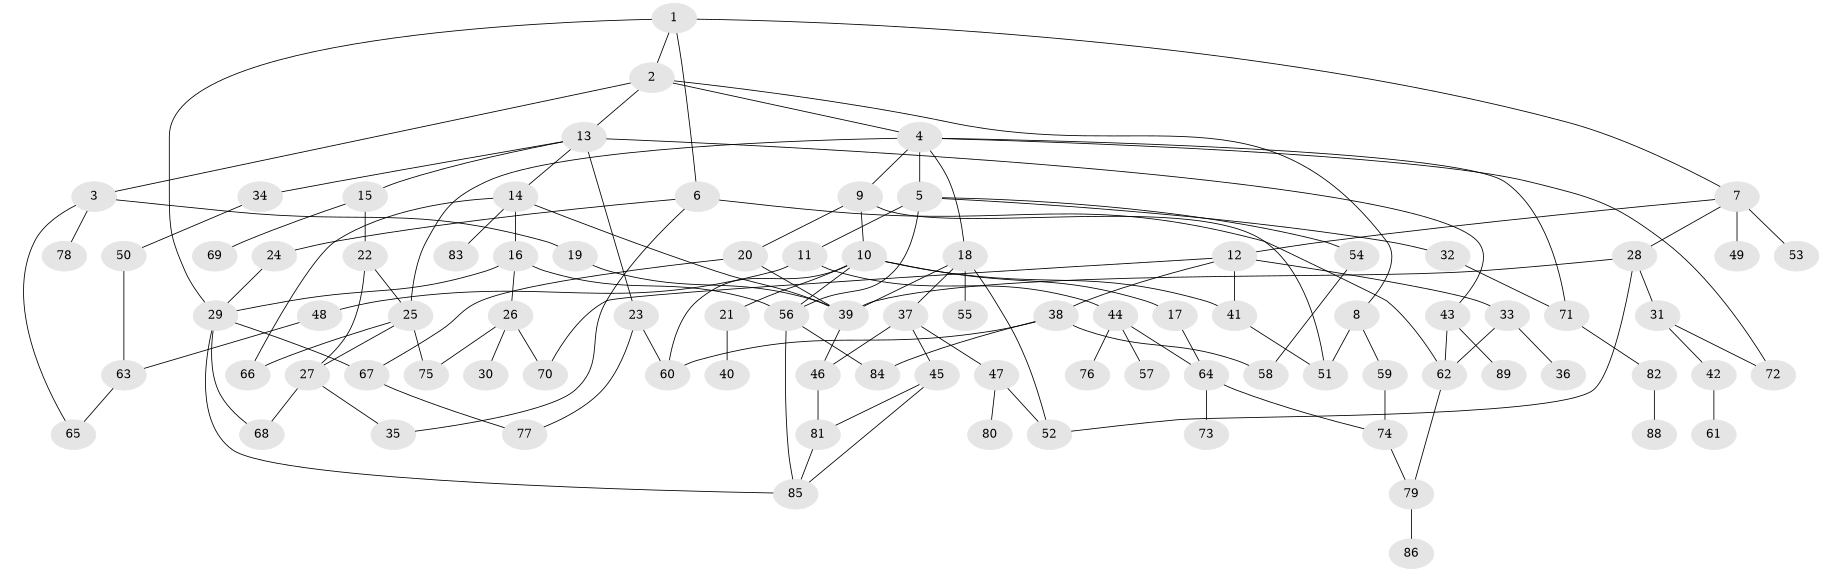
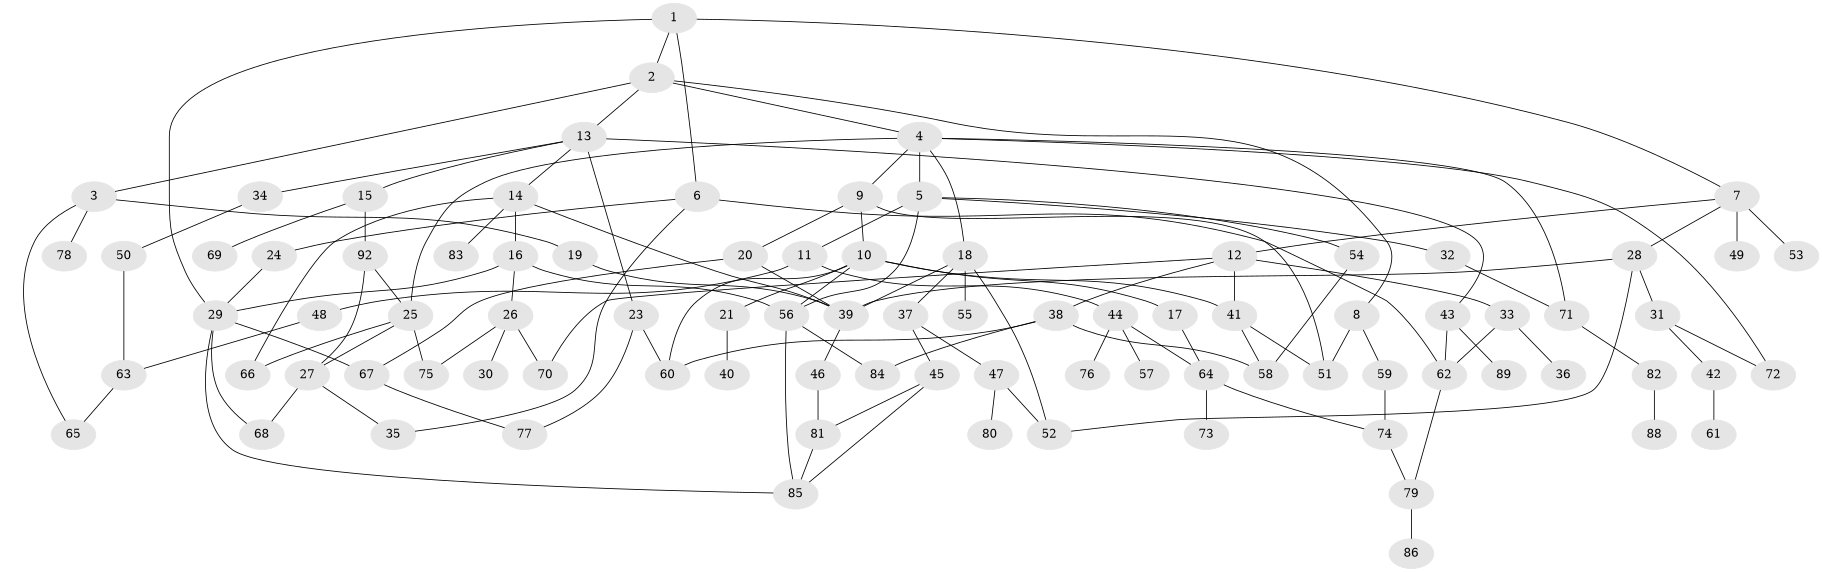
  graph {
    node [color=gray90 style=filled]
    1
    2
    6
    7
    29
    3
    4
    8
    13
    24
    35
    62
    12
    28
    49
    53
    67
    68
    85
    19
    65
    78
    5
    9
    18
    25
    71
    72
    51
    59
    14
    15
    23
    34
    43
    39
    11
    32
    54
    56
    10
    20
    37
    52
    55
    66
    27
    75
    82
    44
    48
    58
    84
    79
    41
    33
    38
    70
    31
    74
    17
    21
    60
    64
    40
    57
    76
    63
    36
    16
    83
-   22
+   22 [label=92]
    69
    77
    50
    89
    26
    46
    30
    73
    45
    47
    42
    61
    81
    80
    86
    88
    1 -- 2
    1 -- 6
    1 -- 7
    1 -- 29
    2 -- 3
    2 -- 4
    2 -- 8
    2 -- 13
    6 -- 24
    6 -- 35
    6 -- 62
    7 -- 12
    7 -- 28
    7 -- 49
    7 -- 53
    29 -- 67
    29 -- 68
    29 -- 85
    3 -- 19
    3 -- 65
    3 -- 78
    4 -- 5
    4 -- 9
    4 -- 18
    4 -- 25
    4 -- 71
    4 -- 72
    8 -- 51
    8 -- 59
    13 -- 14
    13 -- 15
    13 -- 23
    13 -- 34
    13 -- 43
    24 -- 29
    62 -- 79
    12 -- 41
    12 -- 33
    12 -- 38
    12 -- 70
    28 -- 39
    28 -- 52
    28 -- 31
    67 -- 77
    19 -- 39
    5 -- 11
    5 -- 32
    5 -- 54
    5 -- 56
    9 -- 51
    9 -- 10
    9 -- 20
    18 -- 39
    18 -- 37
    18 -- 52
    18 -- 55
    25 -- 66
    25 -- 27
    25 -- 75
    71 -- 82
    59 -- 74
    14 -- 39
    14 -- 66
    14 -- 16
    14 -- 83
    15 -- 22
    15 -- 69
    23 -- 60
    23 -- 77
    34 -- 50
    43 -- 62
    43 -- 89
    39 -- 46
    11 -- 44
    11 -- 48
    32 -- 71
    54 -- 58
    56 -- 85
    56 -- 84
    10 -- 56
    10 -- 41
    10 -- 17
    10 -- 21
    10 -- 60
    20 -- 67
    20 -- 39
-   37 -- 46
    37 -- 45
    37 -- 47
    27 -- 35
    27 -- 68
    82 -- 88
    44 -- 64
    44 -- 57
    44 -- 76
    48 -- 63
    79 -- 86
    41 -- 51
+   41 -- 58
    33 -- 62
    33 -- 36
    38 -- 58
    38 -- 84
    38 -- 60
    31 -- 72
    31 -- 42
    74 -- 79
    17 -- 64
    21 -- 40
    64 -- 74
    64 -- 73
    63 -- 65
    16 -- 29
    16 -- 56
    16 -- 26
    22 -- 25
    22 -- 27
    50 -- 63
    26 -- 75
    26 -- 70
    26 -- 30
    46 -- 81
    45 -- 85
    45 -- 81
    47 -- 52
    47 -- 80
    42 -- 61
    81 -- 85
  }
